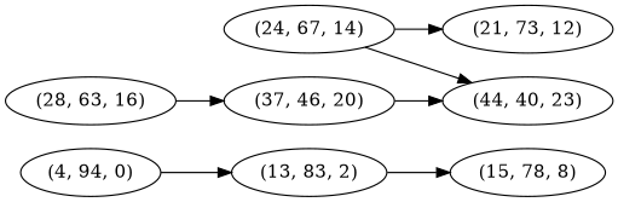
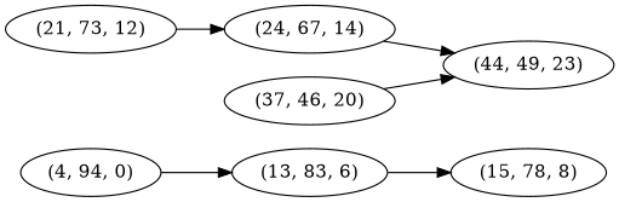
  digraph {
    fontname="DejaVu Serif"
    rankdir=LR
    node [fontname="DejaVu Serif"]
    edge [fontname="DejaVu Serif"]
    "(4, 94, 0)"
-   "(13, 83, 6)" [label="(13, 83, 2)"]
+   "(13, 83, 6)"
    "(15, 78, 8)"
    "(21, 73, 12)"
    "(24, 67, 14)"
-   "(44, 49, 23)" [label="(44, 40, 23)"]
+   "(44, 49, 23)"
    n7 [label="(37, 46, 20)"]
-   "(28, 63, 16)"
    "(4, 94, 0)" -> "(13, 83, 6)"
    "(13, 83, 6)" -> "(15, 78, 8)"
-   "(24, 67, 14)" -> "(21, 73, 12)"
+   "(21, 73, 12)" -> "(24, 67, 14)"
    "(24, 67, 14)" -> "(44, 49, 23)"
    n7 -> "(44, 49, 23)"
-   "(28, 63, 16)" -> n7
  }
